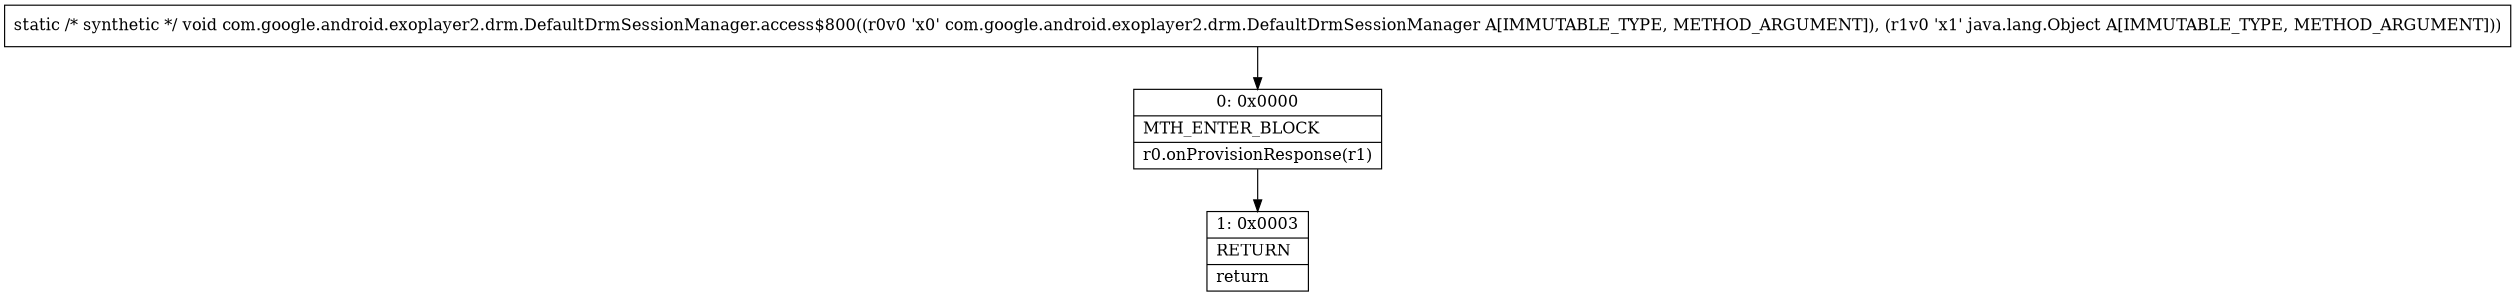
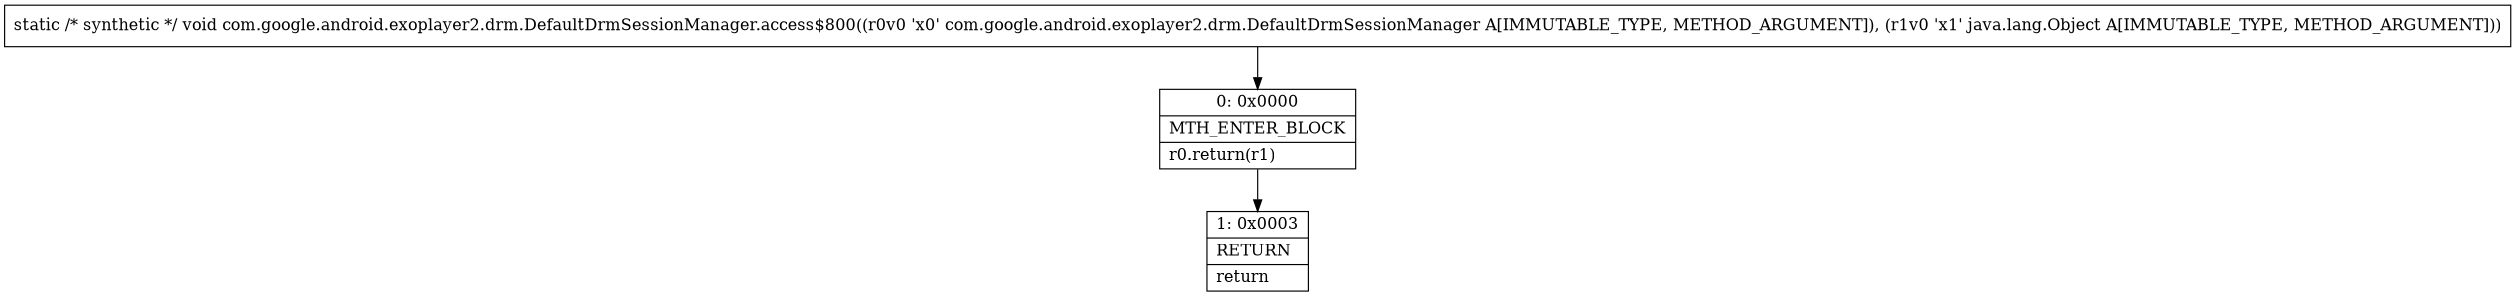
  digraph {
    node [shape=record]
-   n1 [label="{0\:\ 0x0000|MTH_ENTER_BLOCK\l|r0.onProvisionResponse(r1)\l}"]
+   n1 [label="{0\:\ 0x0000|MTH_ENTER_BLOCK\l|r0.return(r1)\l}"]
    n2 [label="{1\:\ 0x0003|RETURN\l|return\l}"]
    n3 [label="{static \/* synthetic *\/ void com.google.android.exoplayer2.drm.DefaultDrmSessionManager.access$800((r0v0 'x0' com.google.android.exoplayer2.drm.DefaultDrmSessionManager A[IMMUTABLE_TYPE, METHOD_ARGUMENT]), (r1v0 'x1' java.lang.Object A[IMMUTABLE_TYPE, METHOD_ARGUMENT])) }"]
    n1 -> n2
    n3 -> n1
  }
